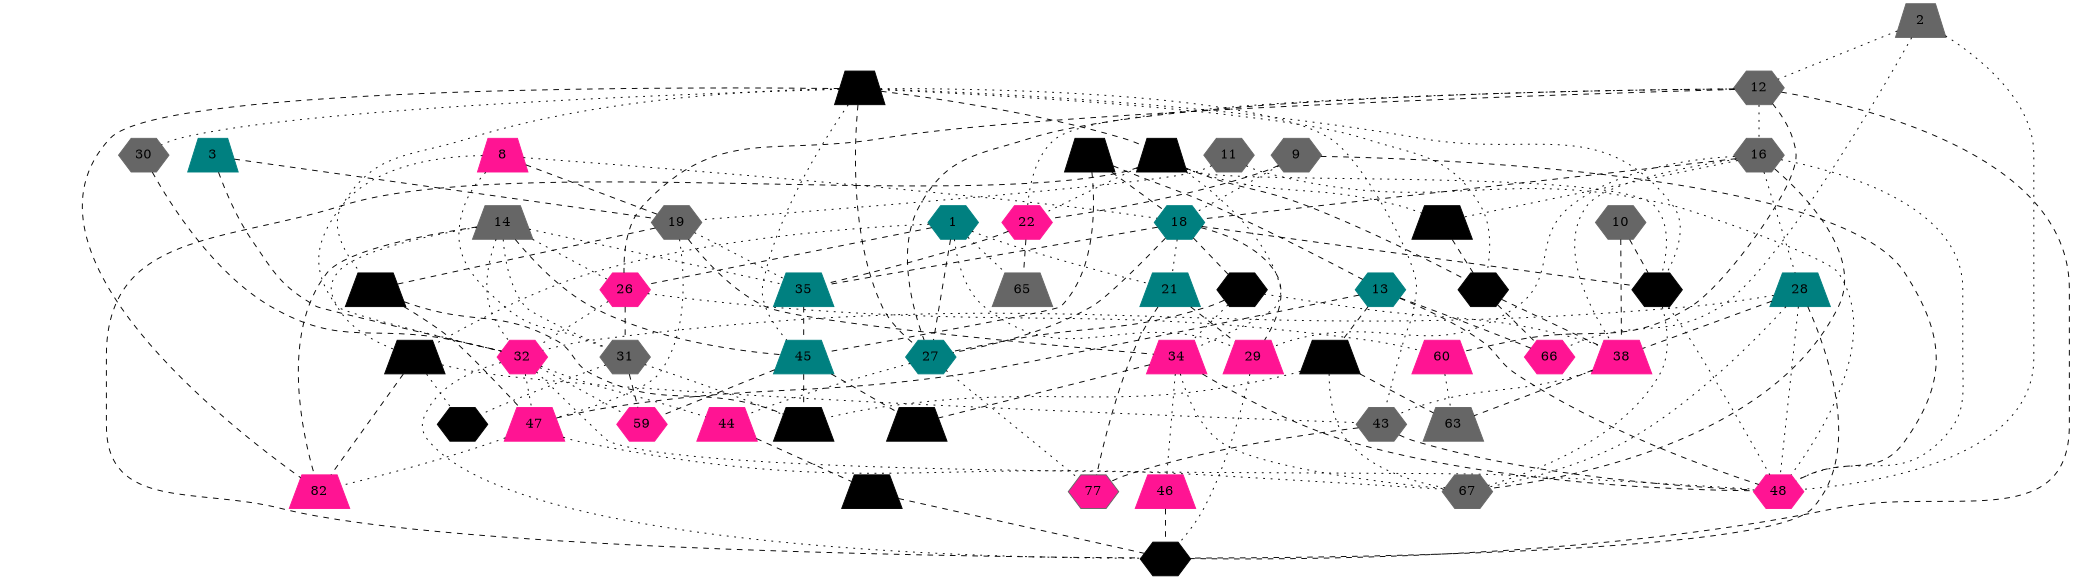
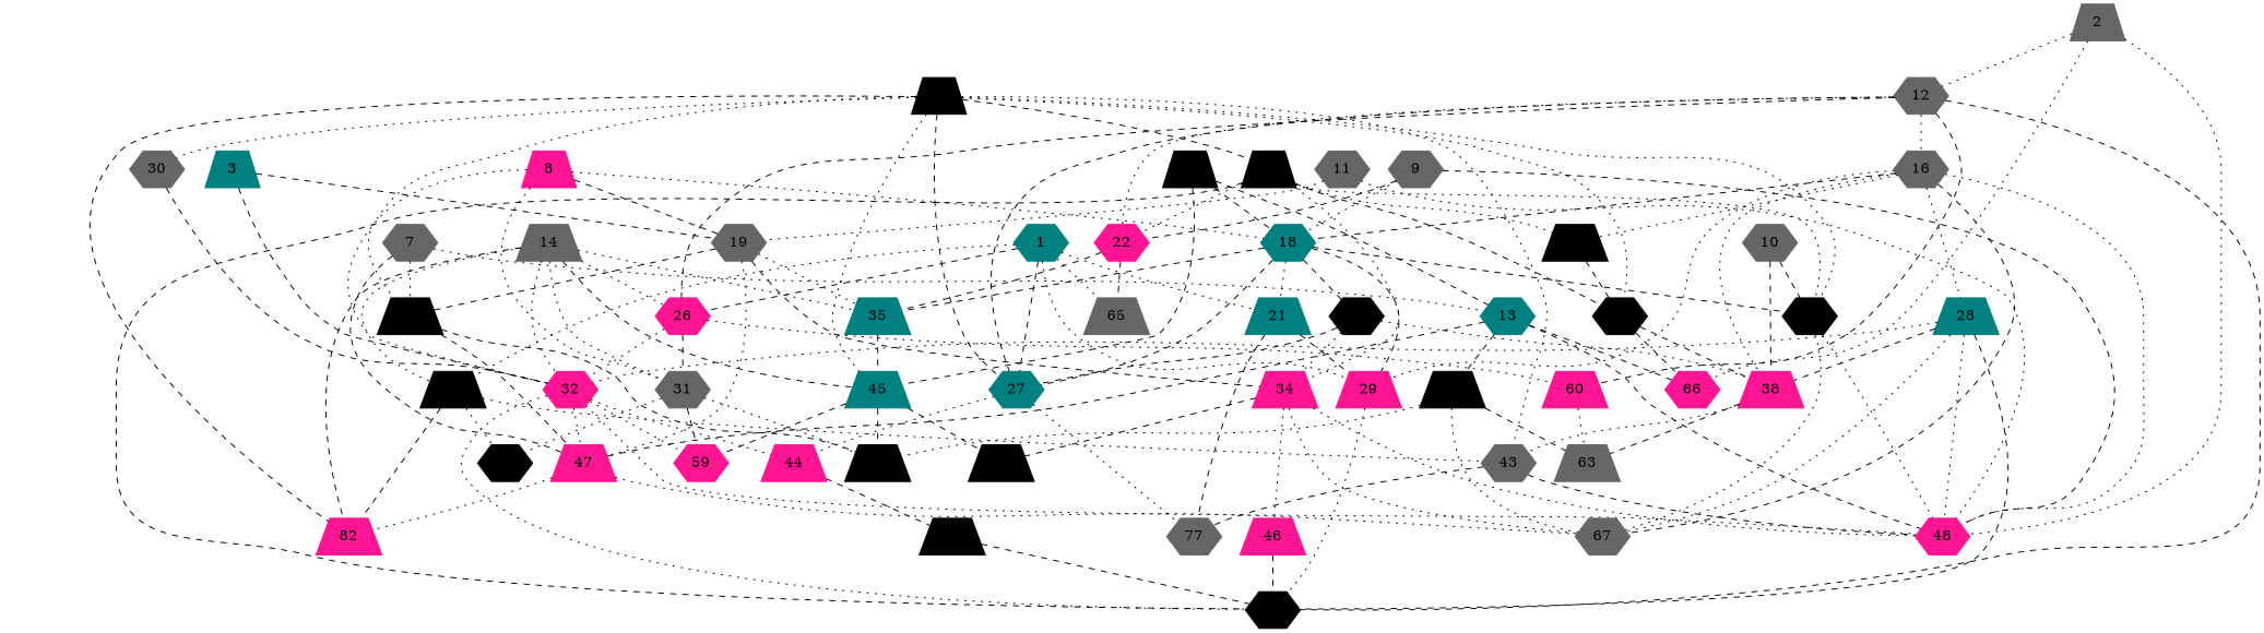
  graph {
    node [color=gray40 shape=trapezium style=filled]
    edge [style=dotted]
    1 [color=teal shape=hexagon super="+53"]
    15 [color=black super="+20"]
    21 [color=teal super="+78"]
    26 [color=deeppink shape=hexagon]
    27 [color=teal shape=hexagon super="+41"]
    29 [color=deeppink]
    65
    43 [shape=hexagon]
    82 [color=deeppink super="+83"]
    33 [color=black shape=hexagon]
-   77 [shape=hexagon fillcolor=deeppink]
+   77 [shape=hexagon]
    32 [color=deeppink shape=hexagon super="+84"]
    31 [shape=hexagon super="+50"]
    60 [color=deeppink]
    44 [color=deeppink]
    56 [color=black shape=hexagon super="+73"]
    12 [shape=hexagon super="+57"]
    22 [color=deeppink shape=hexagon super="+51"]
    16 [shape=hexagon super="+25"]
    2
    48 [color=deeppink shape=hexagon super="+79"]
    66 [color=deeppink shape=hexagon]
    19 [shape=hexagon super="+58"]
    37 [color=black]
    34 [color=deeppink super="+70"]
    47 [color=deeppink super="+76"]
    35 [color=teal]
    3 [color=teal]
    59 [color=deeppink shape=hexagon]
    4 [color=black super="+54"]
    5 [color=black super="+36"]
    24 [color=black shape=hexagon super="+64"]
    30 [shape=hexagon]
    39 [color=black shape=hexagon super="+80"]
    45 [color=teal super="+68"]
    17 [color=black]
    38 [color=deeppink super="+85"]
    61 [color=black]
    67 [shape=hexagon super="+74"]
    71 [color=black]
    46 [color=deeppink]
    13 [color=teal shape=hexagon super="+42"]
    40 [color=black super="+69"]
    6 [color=black]
    18 [color=teal shape=hexagon super="+81"]
    23 [color=black shape=hexagon super="+52"]
+   7 [shape=hexagon]
    8 [color=deeppink super="+62"]
    9 [shape=hexagon]
    63 [super="+75"]
    10 [shape=hexagon]
    11 [shape=hexagon]
    28 [color=teal super="+49"]
    14 [super="+72"]
    55 [color=black]
    1 -- 15
    1 -- 21
    1 -- 26 [style=dashed]
    1 -- 27 [style=dashed]
    1 -- 29
    1 -- 65
    15 -- 43
    15 -- 82 [style=dashed]
    15 -- 33
    21 -- 29 [style=dashed]
    21 -- 77 [style=dashed]
    26 -- 32
    26 -- 31 [style=dashed]
    26 -- 60
    27 -- 77
    27 -- 44
    29 -- 56
    43 -- 77 [style=dashed]
    43 -- 48 [style=dashed]
    32 -- 44
    32 -- 56
    32 -- 48
    32 -- 47
    32 -- 59
    31 -- 33
    31 -- 59 [style=dashed]
    31 -- 61
    60 -- 63 [weight=2]
    44 -- 55 [style=dashed]
    12 -- 26 [style=dashed]
    12 -- 27 [style=dashed]
    12 -- 60 [style=dashed]
    12 -- 56 [style=dashed]
    12 -- 22
    12 -- 16
    22 -- 65 [style=dashed]
    22 -- 35 [style=dashed]
    16 -- 29
    16 -- 48
    16 -- 17
    16 -- 38
    16 -- 67 [style=dashed]
    16 -- 18 [style=dashed]
    16 -- 28
    2 -- 12
    2 -- 48
    2 -- 66
    19 -- 37 [style=dashed]
    19 -- 34 [style=dashed]
    19 -- 47
    19 -- 35
    37 -- 47 [style=dashed]
    37 -- 61 [style=dashed]
-   34 -- 48 [style=dashed]
+   34 -- 48
    34 -- 67
    34 -- 71 [style=dashed]
    34 -- 46
    47 -- 82
    47 -- 67
    35 -- 45 [style=dashed]
    3 -- 32 [style=dashed]
    3 -- 19 [style=dashed]
    4 -- 27 [style=dashed]
    4 -- 43
    4 -- 82 [style=dashed]
    4 -- 37
    4 -- 5 [style=dashed]
    4 -- 24
    4 -- 30
    4 -- 39
    4 -- 45
    5 -- 56 [style=dashed]
    5 -- 22
    5 -- 34
    5 -- 24 [style=dashed]
    5 -- 39
    5 -- 17
    24 -- 66 [style=dashed]
    24 -- 38 [style=dashed]
    30 -- 32 [style=dashed]
    39 -- 48
    39 -- 67
    45 -- 59 [style=dashed]
    45 -- 61 [style=dashed]
    45 -- 71 [style=dashed]
    17 -- 24 [style=dashed]
    38 -- 43
    38 -- 63 [style=dashed]
    46 -- 56 [style=dashed]
    13 -- 48 [style=dashed]
    13 -- 66 [style=dashed]
    13 -- 47 [style=dashed]
    13 -- 40 [style=dashed]
    40 -- 61
    40 -- 67
    40 -- 63 [style=dashed]
    6 -- 45 [style=dashed weight=2]
    6 -- 13 [style=dashed]
    6 -- 18 [style=dashed]
    18 -- 21
    18 -- 27 [style=dashed]
    18 -- 29 [style=dashed]
    18 -- 35 [style=dashed]
    18 -- 39 [style=dashed]
    18 -- 23 [style=dashed]
    23 -- 27 [style=dashed]
    23 -- 34
    23 -- 38
+   7 -- 37
+   7 -- 47 [style=dashed]
+   7 -- 13
    8 -- 32
    8 -- 31
    8 -- 19 [style=dashed]
    8 -- 18
    9 -- 22 [style=dashed]
    9 -- 48 [style=dashed]
    9 -- 18
    10 -- 39 [style=dashed]
    10 -- 38 [style=dashed]
    11 -- 48
    11 -- 19
    28 -- 32 [weight=2]
    28 -- 56 [style=dashed]
    28 -- 48
    28 -- 38 [style=dashed]
    28 -- 67
    14 -- 15
    14 -- 26
    14 -- 82 [style=dashed]
    14 -- 32
    14 -- 31
    14 -- 35
    14 -- 45 [style=dashed]
    55 -- 56 [style=dashed]
  }
